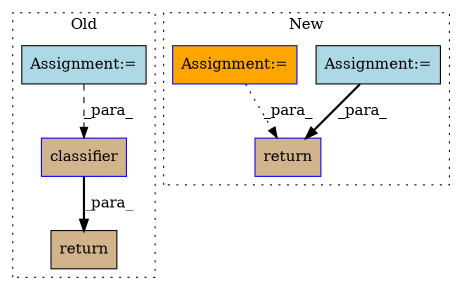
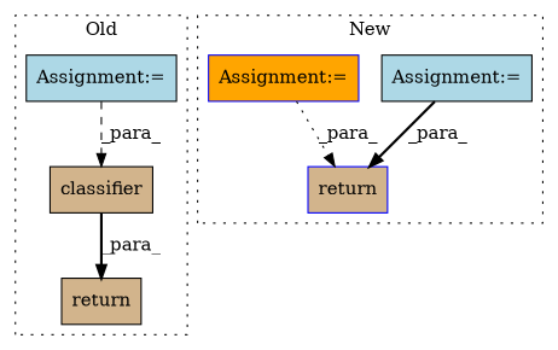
  digraph {
    node [a=7 l=1 shape=box style=filled fillcolor=tan color=blue]
    edge [style=bold]
-   n1 [a=32 l="11,1" label=classifier s="3148,3165"]
+   n1 [a=32 l="11,1" label=classifier s="3148,3165" color=black]
    n2 [label="Assignment:=" s=3053 fillcolor=lightblue color=black]
    n3 [a=41 l=7 label=return s=3136 color=black]
    n4 [a=41 l=12 label=return s=12345]
    n5 [label="Assignment:=" s=12233 fillcolor=lightblue color=black]
    n6 [label="Assignment:=" s=12280 fillcolor=orange]
    subgraph cluster_1 {
      label=Old
      style=dotted
      n1
      n2
      n3
    }
    subgraph cluster_2 {
      label=New
      style=dotted
      n4
      n5
      n6
    }
    n1 -> n3 [label=_para_]
    n2 -> n1 [label=_para_ style=dashed]
    n5 -> n4 [label=_para_]
    n6 -> n4 [label=_para_ style=dotted]
  }
